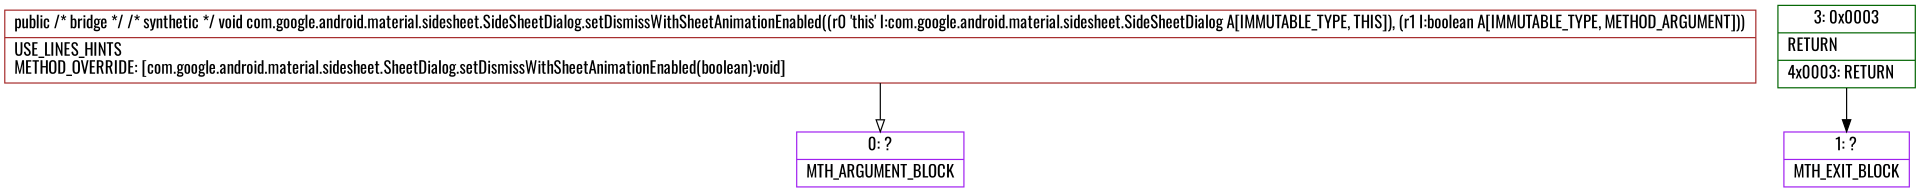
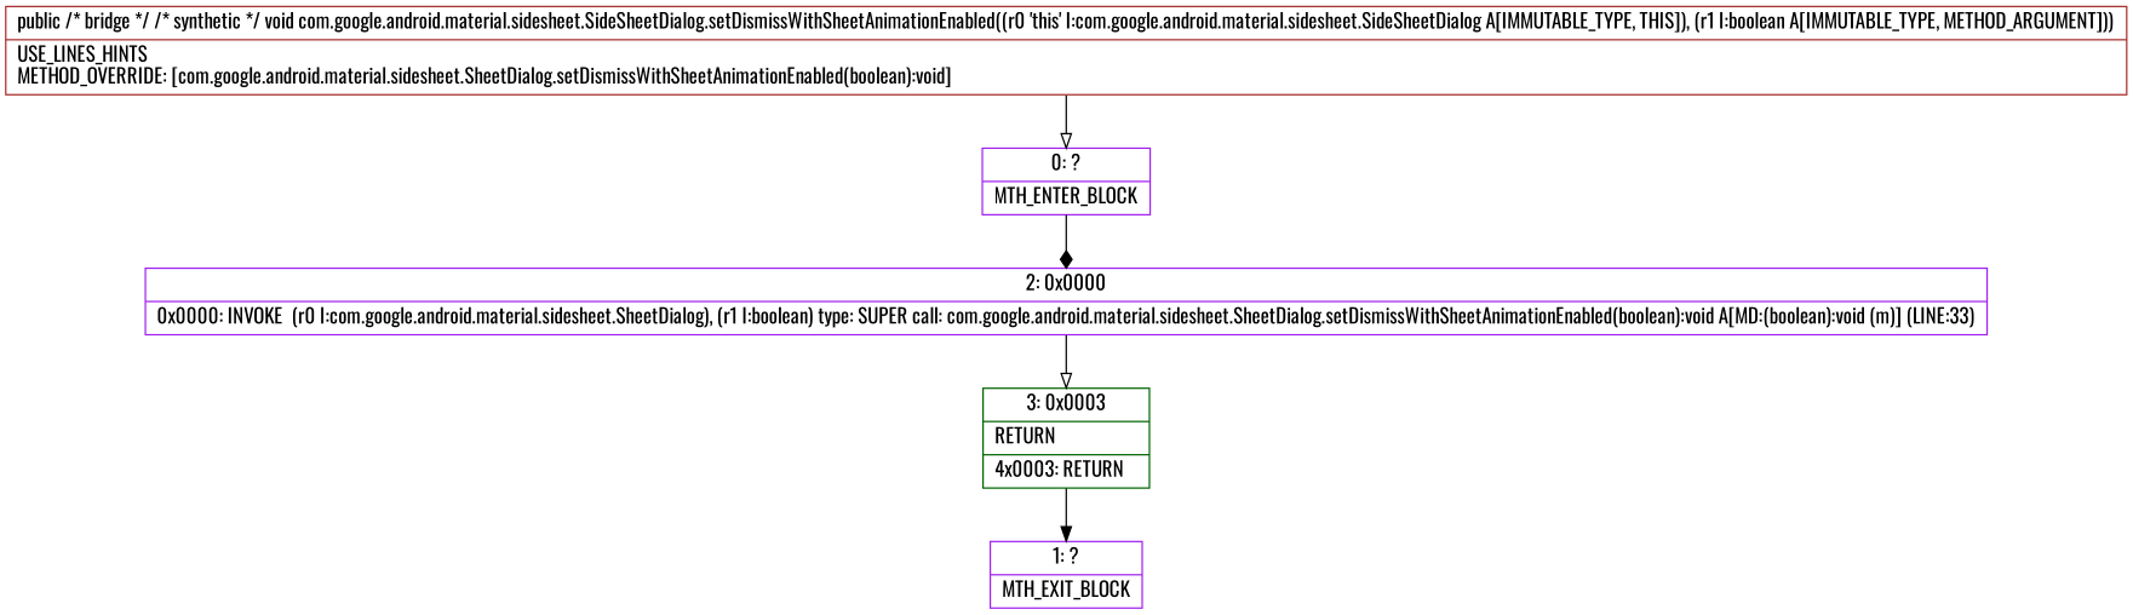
  digraph {
    fontname=Oswald
    node [color=purple fontname=Oswald shape=record]
    edge [arrowhead=onormal fontname=Oswald]
-   n1 [label="{0\:\ ?|MTH_ARGUMENT_BLOCK\l}"]
+   n1 [label="{0\:\ ?|MTH_ENTER_BLOCK\l}"]
+   n2 [label="{2\:\ 0x0000|0x0000: INVOKE  (r0 I:com.google.android.material.sidesheet.SheetDialog), (r1 I:boolean) type: SUPER call: com.google.android.material.sidesheet.SheetDialog.setDismissWithSheetAnimationEnabled(boolean):void A[MD:(boolean):void (m)] (LINE:33)\l}"]
    n3 [color=darkgreen label="{3\:\ 0x0003|RETURN\l|4x0003: RETURN   \l}"]
    n4 [label="{1\:\ ?|MTH_EXIT_BLOCK\l}"]
    n5 [color=brown label="{public \/* bridge *\/ \/* synthetic *\/ void com.google.android.material.sidesheet.SideSheetDialog.setDismissWithSheetAnimationEnabled((r0 'this' I:com.google.android.material.sidesheet.SideSheetDialog A[IMMUTABLE_TYPE, THIS]), (r1 I:boolean A[IMMUTABLE_TYPE, METHOD_ARGUMENT]))  | USE_LINES_HINTS\lMETHOD_OVERRIDE: [com.google.android.material.sidesheet.SheetDialog.setDismissWithSheetAnimationEnabled(boolean):void]\l}"]
+   n1 -> n2 [arrowhead=diamond]
+   n2 -> n3
    n3 -> n4 [arrowhead=normal]
    n5 -> n1
  }
